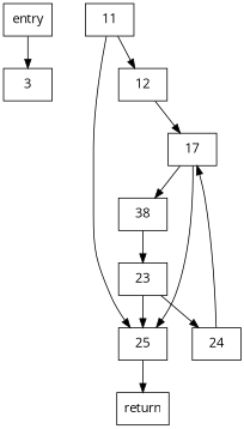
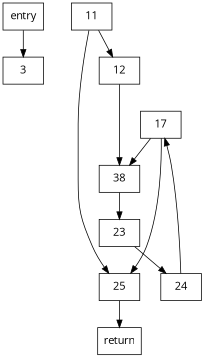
  digraph {
    fontname="Open Sans"
    node [fontname="Open Sans" shape=box]
    edge [fontname="Open Sans"]
    entry
    3
    11
    25
    12
    return
    17
    n8 [label=38]
    23
    24
    entry -> 3
    11 -> 25
    11 -> 12
    25 -> return
-   12 -> 17
+   12 -> n8
    17 -> 25
    17 -> n8
    n8 -> 23
-   23 -> 25
    23 -> 24
    24 -> 17
  }
